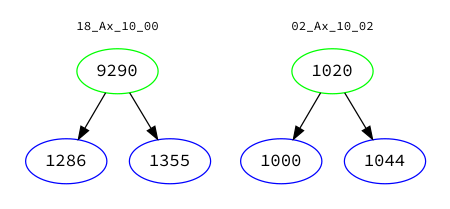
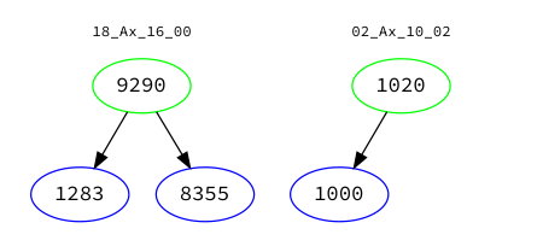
  digraph {
    fontname="Source Code Pro"
    node [color=blue fontname="Source Code Pro"]
    edge [color=black fontname="Source Code Pro"]
    n1 [color=green label=9290]
-   n2 [label=1286]
-   n3 [label=1355]
+   n2 [label=1283]
+   n3 [label=8355]
    n4 [color=green label=1020]
    n5 [label=1000]
-   n6 [label=1044]
    subgraph cluster_1 {
      color=white
      fontsize=10
-     label="18_Ax_10_00"
+     label="18_Ax_16_00"
      n1
      n2
      n3
    }
    subgraph cluster_2 {
      color=white
      fontsize=10
      label="02_Ax_10_02"
      n4
      n5
-     n6
    }
    n1 -> n2
    n1 -> n3
    n4 -> n5
-   n4 -> n6
  }
